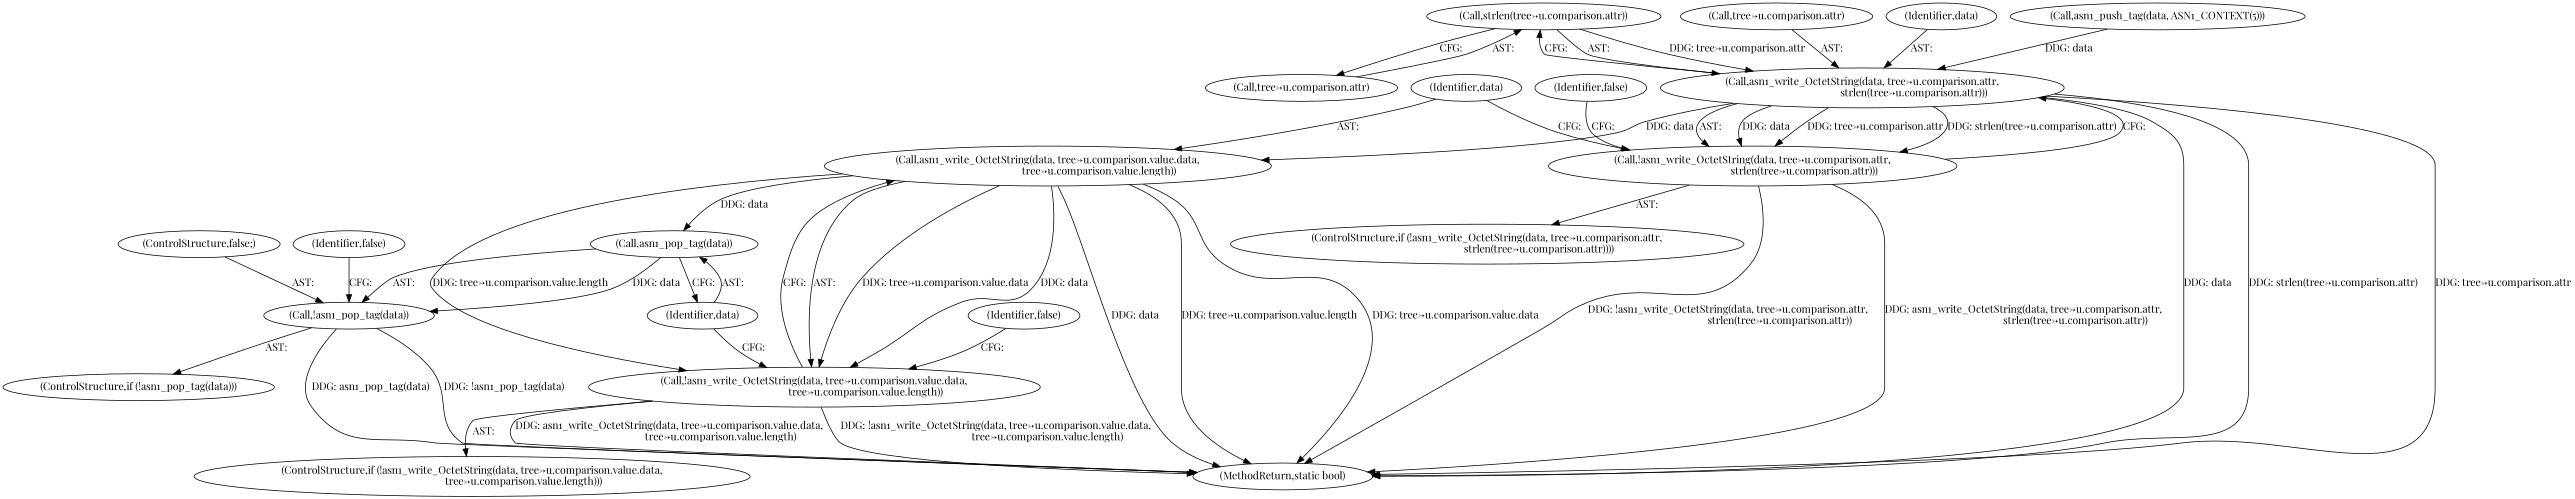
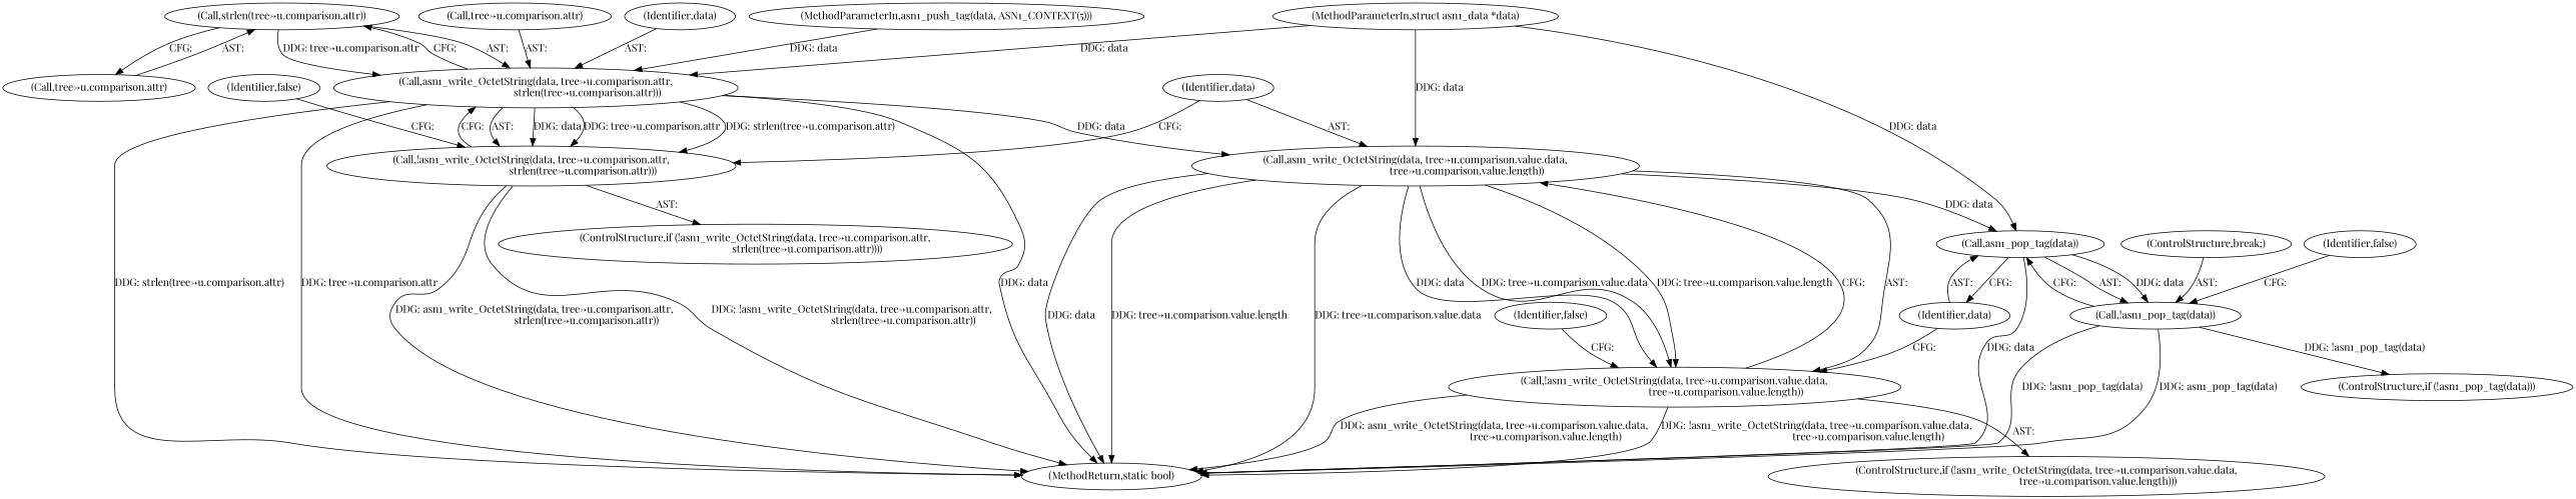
  digraph {
    fontname="Playfair Display"
    node [fontname="Playfair Display"]
    edge [fontname="Playfair Display"]
    n1 [label="(Call,strlen(tree->u.comparison.attr))"]
    n2 [label="(Call,asn1_write_OctetString(data, tree->u.comparison.attr,\n                                     strlen(tree->u.comparison.attr)))"]
    n3 [label="(Call,tree->u.comparison.attr)"]
    n4 [label="(Call,!asn1_write_OctetString(data, tree->u.comparison.attr,\n                                     strlen(tree->u.comparison.attr)))"]
    n5 [label="(Call,asn1_write_OctetString(data, tree->u.comparison.value.data,\n                                     tree->u.comparison.value.length))"]
    n6 [label="(MethodReturn,static bool)"]
    n7 [label="(ControlStructure,if (!asn1_write_OctetString(data, tree->u.comparison.attr,\n                                     strlen(tree->u.comparison.attr))))"]
    n8 [label="(Call,!asn1_write_OctetString(data, tree->u.comparison.value.data,\n                                     tree->u.comparison.value.length))"]
    n9 [label="(Call,asn1_pop_tag(data))"]
    n10 [label="(ControlStructure,if (!asn1_write_OctetString(data, tree->u.comparison.value.data,\n                                     tree->u.comparison.value.length)))"]
    n11 [label="(Call,!asn1_pop_tag(data))"]
    n12 [label="(Identifier,data)"]
    n13 [label="(ControlStructure,if (!asn1_pop_tag(data)))"]
    n14 [label="(Identifier,false)"]
    n15 [label="(Identifier,false)"]
    n16 [label="(Identifier,data)"]
-   n17 [label="(ControlStructure,false;)"]
+   n17 [label="(ControlStructure,break;)"]
    n18 [label="(Call,tree->u.comparison.attr)"]
    n19 [label="(Identifier,data)"]
+   n20 [label="(MethodParameterIn,struct asn1_data *data)"]
    n21 [label="(Identifier,false)"]
-   n22 [label="(Call,asn1_push_tag(data, ASN1_CONTEXT(5)))"]
+   n22 [label="(MethodParameterIn,asn1_push_tag(data, ASN1_CONTEXT(5)))"]
    n1 -> n2 [label="AST: "]
    n1 -> n2 [label="DDG: tree->u.comparison.attr"]
    n1 -> n3 [label="CFG: "]
    n2 -> n1 [label="CFG: "]
    n2 -> n4 [label="AST: "]
    n2 -> n4 [label="DDG: data"]
    n2 -> n4 [label="DDG: tree->u.comparison.attr"]
    n2 -> n4 [label="DDG: strlen(tree->u.comparison.attr)"]
    n2 -> n5 [label="DDG: data"]
    n2 -> n6 [label="DDG: data"]
    n2 -> n6 [label="DDG: strlen(tree->u.comparison.attr)"]
    n2 -> n6 [label="DDG: tree->u.comparison.attr"]
    n3 -> n1 [label="AST: "]
    n4 -> n2 [label="CFG: "]
    n4 -> n6 [label="DDG: !asn1_write_OctetString(data, tree->u.comparison.attr,\n                                     strlen(tree->u.comparison.attr))"]
    n4 -> n6 [label="DDG: asn1_write_OctetString(data, tree->u.comparison.attr,\n                                     strlen(tree->u.comparison.attr))"]
    n4 -> n7 [label="AST: "]
    n5 -> n6 [label="DDG: data"]
    n5 -> n6 [label="DDG: tree->u.comparison.value.length"]
    n5 -> n6 [label="DDG: tree->u.comparison.value.data"]
    n5 -> n8 [label="AST: "]
    n5 -> n8 [label="DDG: data"]
    n5 -> n8 [label="DDG: tree->u.comparison.value.data"]
    n5 -> n8 [label="DDG: tree->u.comparison.value.length"]
    n5 -> n9 [label="DDG: data"]
    n8 -> n5 [label="CFG: "]
    n8 -> n6 [label="DDG: asn1_write_OctetString(data, tree->u.comparison.value.data,\n                                     tree->u.comparison.value.length)"]
    n8 -> n6 [label="DDG: !asn1_write_OctetString(data, tree->u.comparison.value.data,\n                                     tree->u.comparison.value.length)"]
    n8 -> n10 [label="AST: "]
+   n9 -> n6 [label="DDG: data"]
    n9 -> n11 [label="AST: "]
    n9 -> n11 [label="DDG: data"]
    n9 -> n12 [label="CFG: "]
    n11 -> n6 [label="DDG: asn1_pop_tag(data)"]
    n11 -> n6 [label="DDG: !asn1_pop_tag(data)"]
-   n11 -> n13 [label="AST: "]
+   n11 -> n9 [label="CFG: "]
+   n11 -> n13 [label="DDG: !asn1_pop_tag(data)"]
    n12 -> n8 [label="CFG: "]
    n12 -> n9 [label="AST: "]
    n14 -> n4 [label="CFG: "]
    n15 -> n11 [label="CFG: "]
    n16 -> n4 [label="CFG: "]
    n16 -> n5 [label="AST: "]
    n17 -> n11 [label="AST: "]
    n18 -> n2 [label="AST: "]
    n19 -> n2 [label="AST: "]
+   n20 -> n2 [label="DDG: data"]
+   n20 -> n5 [label="DDG: data"]
+   n20 -> n9 [label="DDG: data"]
    n21 -> n8 [label="CFG: "]
    n22 -> n2 [label="DDG: data"]
  }
